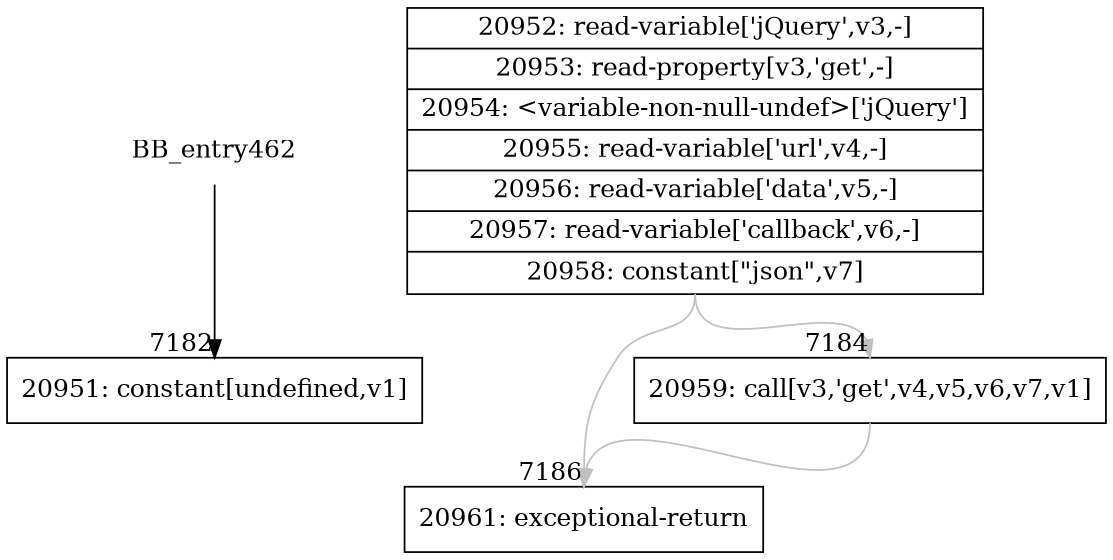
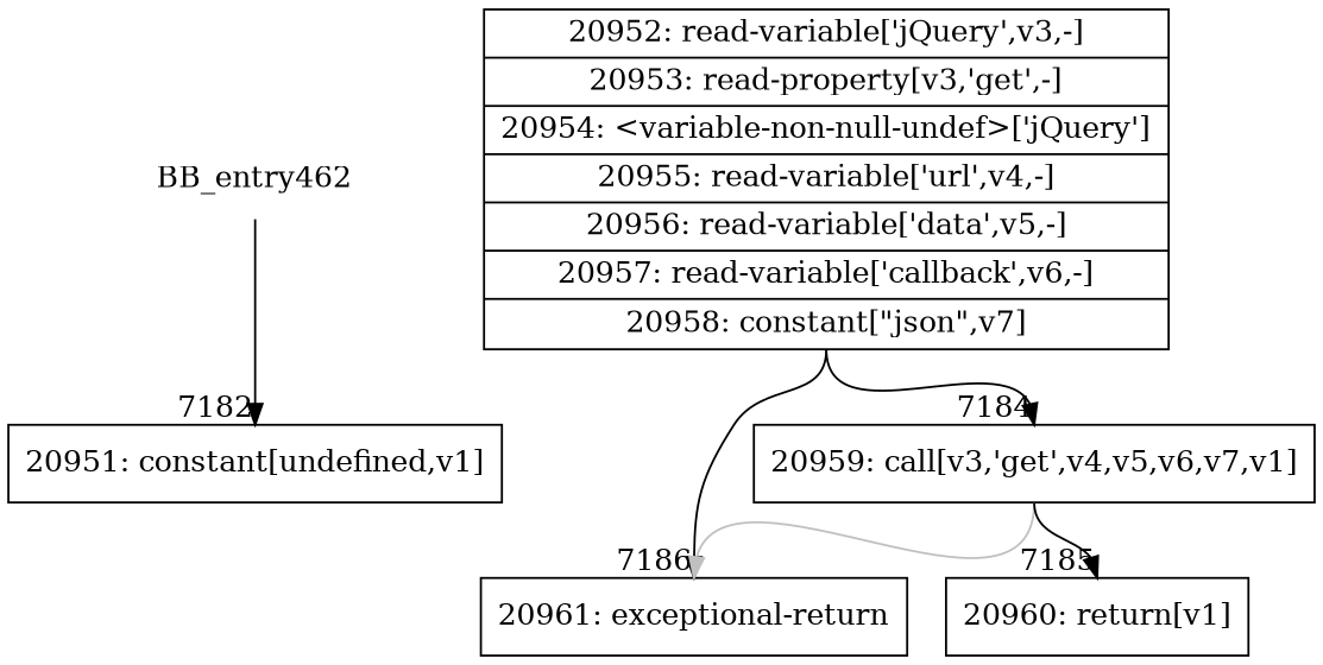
  digraph {
    rankdir=TD
    node [shape=record]
    edge [headport=n tailport=s]
    BB_entry462 [shape=none]
    n2 [label="{20951: constant[undefined,v1]}"]
    n3 [label="{20952: read-variable['jQuery',v3,-]|20953: read-property[v3,'get',-]|20954: \<variable-non-null-undef\>['jQuery']|20955: read-variable['url',v4,-]|20956: read-variable['data',v5,-]|20957: read-variable['callback',v6,-]|20958: constant[\"json\",v7]}"]
    n4 [label="{20959: call[v3,'get',v4,v5,v6,v7,v1]}"]
    n5 [label="{20961: exceptional-return}"]
+   n6 [label="{20960: return[v1]}"]
    BB_entry462 -> n2 [headlabel="    7182"]
-   n3 -> n4 [headlabel="      7184" color=gray]
-   n3 -> n5 [color=gray headlabel="      7186"]
+   n3 -> n4 [headlabel="      7184"]
+   n3 -> n5 [color=black headlabel="      7186"]
    n4 -> n5 [color=gray]
+   n4 -> n6 [headlabel="      7185"]
  }
